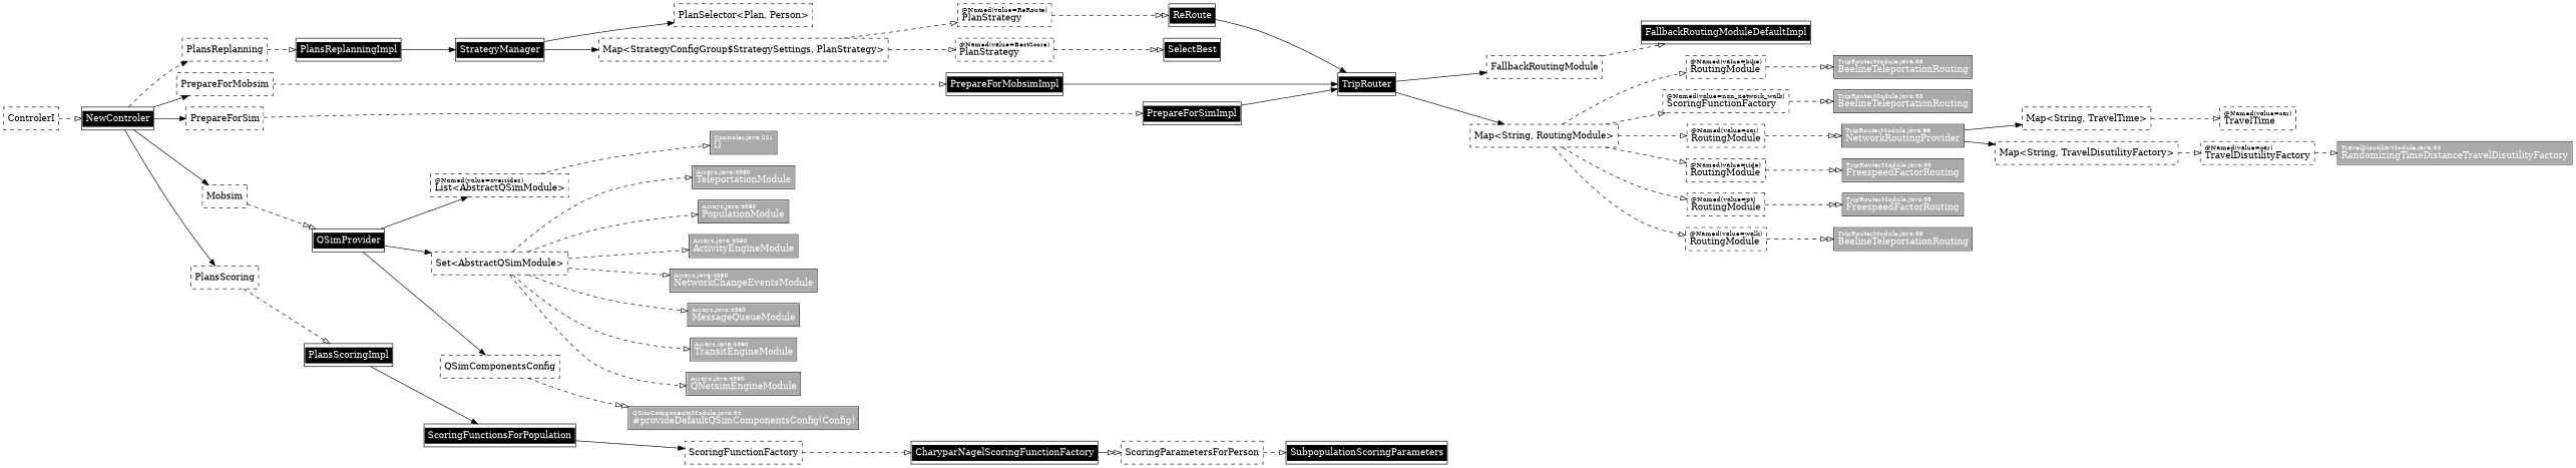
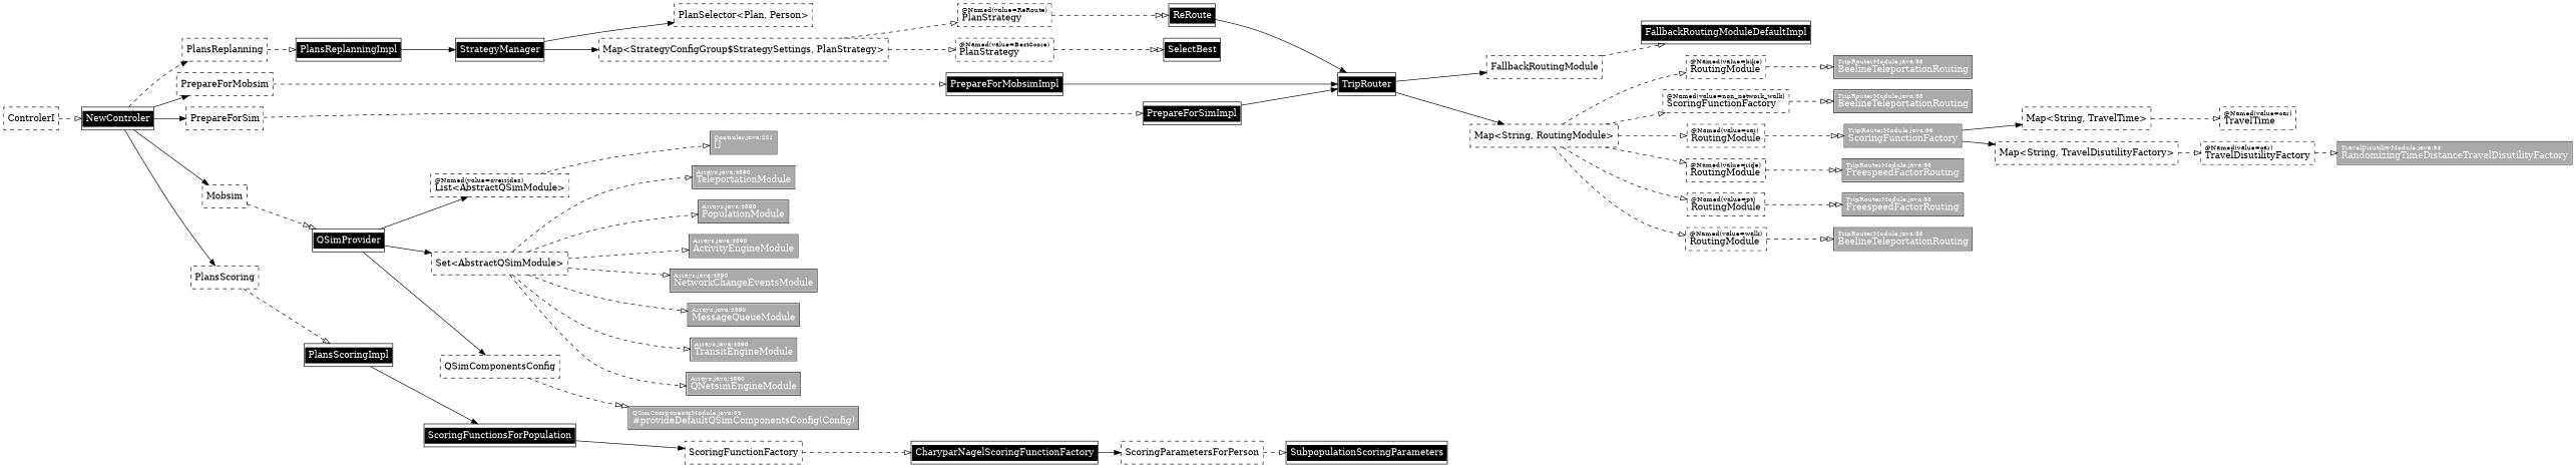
  digraph {
    rankdir=LR
    node [margin="0.02,0" shape=box style=solid]
    edge [arrowhead=onormal arrowtail=none style=dashed]
    n1 [label=<<table cellspacing="0" cellpadding="5" cellborder="0" border="0"><tr><td align="left" port="header" bgcolor="#ffffff"><font color="#000000">PlanSelector&lt;Plan, Person&gt;<br align="left"/></font></td></tr></table>> style=dashed]
    n2 [label=<<table cellspacing="0" cellpadding="5" cellborder="0" border="0"><tr><td align="left" port="header" bgcolor="#000000"><font color="#ffffff">FallbackRoutingModuleDefaultImpl<br align="left"/></font></td></tr></table>>]
    n3 [label=<<table cellspacing="0" cellpadding="5" cellborder="0" border="0"><tr><td align="left" port="header" bgcolor="#ffffff"><font color="#000000">ScoringFunctionFactory<br align="left"/></font></td></tr></table>> style=dashed]
    n4 [label=<<table cellspacing="0" cellpadding="5" cellborder="0" border="0"><tr><td align="left" port="header" bgcolor="#000000"><font color="#ffffff">CharyparNagelScoringFunctionFactory<br align="left"/></font></td></tr></table>>]
    n5 [label=<<table cellspacing="0" cellpadding="5" cellborder="0" border="0"><tr><td align="left" port="header" bgcolor="#ffffff"><font color="#000000">ScoringParametersForPerson<br align="left"/></font></td></tr></table>> style=dashed]
    n6 [label=<<table cellspacing="0" cellpadding="5" cellborder="0" border="0"><tr><td align="left" port="header" bgcolor="#aaaaaa"><font color="#ffffff" point-size="10">QSimComponentsModule.java:34<br align="left"/></font><font color="#ffffff">#provideDefaultQSimComponentsConfig(Config)<br align="left"/></font></td></tr></table>>]
    n7 [label=<<table cellspacing="0" cellpadding="5" cellborder="0" border="0"><tr><td align="left" port="header" bgcolor="#000000"><font color="#ffffff">SubpopulationScoringParameters<br align="left"/></font></td></tr></table>>]
    n8 [label=<<table cellspacing="0" cellpadding="5" cellborder="0" border="0"><tr><td align="left" port="header" bgcolor="#aaaaaa"><font color="#ffffff" point-size="10">Arrays.java:4390<br align="left"/></font><font color="#ffffff">TeleportationModule<br align="left"/></font></td></tr></table>>]
    n9 [label=<<table cellspacing="0" cellpadding="5" cellborder="0" border="0"><tr><td align="left" port="header" bgcolor="#000000"><font color="#ffffff">PrepareForMobsimImpl<br align="left"/></font></td></tr></table>>]
    n10 [label=<<table cellspacing="0" cellpadding="5" cellborder="0" border="0"><tr><td align="left" port="header" bgcolor="#000000"><font color="#ffffff">TripRouter<br align="left"/></font></td></tr></table>>]
    n11 [label=<<table cellspacing="0" cellpadding="5" cellborder="0" border="0"><tr><td align="left" port="header" bgcolor="#ffffff"><font color="#000000">FallbackRoutingModule<br align="left"/></font></td></tr></table>> style=dashed]
    n12 [label=<<table cellspacing="0" cellpadding="5" cellborder="0" border="0"><tr><td align="left" port="header" bgcolor="#ffffff"><font color="#000000">Map&lt;String, RoutingModule&gt;<br align="left"/></font></td></tr></table>> style=dashed]
    n13 [label=<<table cellspacing="0" cellpadding="5" cellborder="0" border="0"><tr><td align="left" port="header" bgcolor="#ffffff"><font color="#000000">PlansReplanning<br align="left"/></font></td></tr></table>> style=dashed]
    n14 [label=<<table cellspacing="0" cellpadding="5" cellborder="0" border="0"><tr><td align="left" port="header" bgcolor="#000000"><font color="#ffffff">PlansReplanningImpl<br align="left"/></font></td></tr></table>>]
    n15 [label=<<table cellspacing="0" cellpadding="5" cellborder="0" border="0"><tr><td align="left" port="header" bgcolor="#000000"><font color="#ffffff">StrategyManager<br align="left"/></font></td></tr></table>>]
    n16 [label=<<table cellspacing="0" cellpadding="5" cellborder="0" border="0"><tr><td align="left" port="header" bgcolor="#aaaaaa"><font color="#ffffff" point-size="10">TripRouterModule.java:58<br align="left"/></font><font color="#ffffff">BeelineTeleportationRouting<br align="left"/></font></td></tr></table>>]
    n17 [label=<<table cellspacing="0" cellpadding="5" cellborder="0" border="0"><tr><td align="left" port="header" bgcolor="#ffffff"><font color="#000000">Map&lt;StrategyConfigGroup$StrategySettings, PlanStrategy&gt;<br align="left"/></font></td></tr></table>> style=dashed]
    n18 [label=<<table cellspacing="0" cellpadding="5" cellborder="0" border="0"><tr><td align="left" port="header" bgcolor="#ffffff"><font color="#000000" point-size="10">@Named(value=ReRoute)<br align="left"/></font><font color="#000000">PlanStrategy<br align="left"/></font></td></tr></table>> style=dashed]
    n19 [label=<<table cellspacing="0" cellpadding="5" cellborder="0" border="0"><tr><td align="left" port="header" bgcolor="#ffffff"><font color="#000000" point-size="10">@Named(value=BestScore)<br align="left"/></font><font color="#000000">PlanStrategy<br align="left"/></font></td></tr></table>> style=dashed]
    n20 [label=<<table cellspacing="0" cellpadding="5" cellborder="0" border="0"><tr><td align="left" port="header" bgcolor="#000000"><font color="#ffffff">ReRoute<br align="left"/></font></td></tr></table>>]
    n21 [label=<<table cellspacing="0" cellpadding="5" cellborder="0" border="0"><tr><td align="left" port="header" bgcolor="#000000"><font color="#ffffff">SelectBest<br align="left"/></font></td></tr></table>>]
    n22 [label=<<table cellspacing="0" cellpadding="5" cellborder="0" border="0"><tr><td align="left" port="header" bgcolor="#aaaaaa"><font color="#ffffff" point-size="10">TravelDisutilityModule.java:34<br align="left"/></font><font color="#ffffff">RandomizingTimeDistanceTravelDisutilityFactory<br align="left"/></font></td></tr></table>>]
    n23 [label=<<table cellspacing="0" cellpadding="5" cellborder="0" border="0"><tr><td align="left" port="header" bgcolor="#ffffff"><font color="#000000" point-size="10">@Named(value=bike)<br align="left"/></font><font color="#000000">RoutingModule<br align="left"/></font></td></tr></table>> style=dashed]
    n24 [label=<<table cellspacing="0" cellpadding="5" cellborder="0" border="0"><tr><td align="left" port="header" bgcolor="#aaaaaa"><font color="#ffffff" point-size="10">TripRouterModule.java:58<br align="left"/></font><font color="#ffffff">BeelineTeleportationRouting<br align="left"/></font></td></tr></table>>]
    n25 [label=<<table cellspacing="0" cellpadding="5" cellborder="0" border="0"><tr><td align="left" port="header" bgcolor="#ffffff"><font color="#000000">Map&lt;String, TravelTime&gt;<br align="left"/></font></td></tr></table>> style=dashed]
    n26 [label=<<table cellspacing="0" cellpadding="5" cellborder="0" border="0"><tr><td align="left" port="header" bgcolor="#ffffff"><font color="#000000" point-size="10">@Named(value=car)<br align="left"/></font><font color="#000000">TravelTime<br align="left"/></font></td></tr></table>> style=dashed]
    n27 [label=<<table cellspacing="0" cellpadding="5" cellborder="0" border="0"><tr><td align="left" port="header" bgcolor="#000000"><font color="#ffffff">PrepareForSimImpl<br align="left"/></font></td></tr></table>>]
-   n28 [label=<<table cellspacing="0" cellpadding="5" cellborder="0" border="0"><tr><td align="left" port="header" bgcolor="#aaaaaa"><font color="#ffffff" point-size="10">TripRouterModule.java:66<br align="left"/></font><font color="#ffffff">NetworkRoutingProvider<br align="left"/></font></td></tr></table>>]
+   n28 [label=<<table cellspacing="0" cellpadding="5" cellborder="0" border="0"><tr><td align="left" port="header" bgcolor="#aaaaaa"><font color="#ffffff" point-size="10">TripRouterModule.java:66<br align="left"/></font><font color="#ffffff">ScoringFunctionFactory<br align="left"/></font></td></tr></table>>]
    n29 [label=<<table cellspacing="0" cellpadding="5" cellborder="0" border="0"><tr><td align="left" port="header" bgcolor="#ffffff"><font color="#000000">Map&lt;String, TravelDisutilityFactory&gt;<br align="left"/></font></td></tr></table>> style=dashed]
    n30 [label=<<table cellspacing="0" cellpadding="5" cellborder="0" border="0"><tr><td align="left" port="header" bgcolor="#ffffff"><font color="#000000" point-size="10">@Named(value=car)<br align="left"/></font><font color="#000000">TravelDisutilityFactory<br align="left"/></font></td></tr></table>> style=dashed]
    n31 [label=<<table cellspacing="0" cellpadding="5" cellborder="0" border="0"><tr><td align="left" port="header" bgcolor="#000000"><font color="#ffffff">QSimProvider<br align="left"/></font></td></tr></table>>]
    n32 [label=<<table cellspacing="0" cellpadding="5" cellborder="0" border="0"><tr><td align="left" port="header" bgcolor="#ffffff"><font color="#000000" point-size="10">@Named(value=overrides)<br align="left"/></font><font color="#000000">List&lt;AbstractQSimModule&gt;<br align="left"/></font></td></tr></table>> style=dashed]
    n33 [label=<<table cellspacing="0" cellpadding="5" cellborder="0" border="0"><tr><td align="left" port="header" bgcolor="#ffffff"><font color="#000000">Set&lt;AbstractQSimModule&gt;<br align="left"/></font></td></tr></table>> style=dashed]
    n34 [label=<<table cellspacing="0" cellpadding="5" cellborder="0" border="0"><tr><td align="left" port="header" bgcolor="#ffffff"><font color="#000000">QSimComponentsConfig<br align="left"/></font></td></tr></table>> style=dashed]
    n35 [label=<<table cellspacing="0" cellpadding="5" cellborder="0" border="0"><tr><td align="left" port="header" bgcolor="#aaaaaa"><font color="#ffffff" point-size="10">Controler.java:221<br align="left"/></font><font color="#ffffff">[]<br align="left"/></font></td></tr></table>>]
    n36 [label=<<table cellspacing="0" cellpadding="5" cellborder="0" border="0"><tr><td align="left" port="header" bgcolor="#aaaaaa"><font color="#ffffff" point-size="10">Arrays.java:4390<br align="left"/></font><font color="#ffffff">PopulationModule<br align="left"/></font></td></tr></table>>]
    n37 [label=<<table cellspacing="0" cellpadding="5" cellborder="0" border="0"><tr><td align="left" port="header" bgcolor="#aaaaaa"><font color="#ffffff" point-size="10">Arrays.java:4390<br align="left"/></font><font color="#ffffff">ActivityEngineModule<br align="left"/></font></td></tr></table>>]
    n38 [label=<<table cellspacing="0" cellpadding="5" cellborder="0" border="0"><tr><td align="left" port="header" bgcolor="#aaaaaa"><font color="#ffffff" point-size="10">Arrays.java:4390<br align="left"/></font><font color="#ffffff">NetworkChangeEventsModule<br align="left"/></font></td></tr></table>>]
    n39 [label=<<table cellspacing="0" cellpadding="5" cellborder="0" border="0"><tr><td align="left" port="header" bgcolor="#aaaaaa"><font color="#ffffff" point-size="10">Arrays.java:4390<br align="left"/></font><font color="#ffffff">MessageQueueModule<br align="left"/></font></td></tr></table>>]
    n40 [label=<<table cellspacing="0" cellpadding="5" cellborder="0" border="0"><tr><td align="left" port="header" bgcolor="#aaaaaa"><font color="#ffffff" point-size="10">Arrays.java:4390<br align="left"/></font><font color="#ffffff">TransitEngineModule<br align="left"/></font></td></tr></table>>]
    n41 [label=<<table cellspacing="0" cellpadding="5" cellborder="0" border="0"><tr><td align="left" port="header" bgcolor="#aaaaaa"><font color="#ffffff" point-size="10">Arrays.java:4390<br align="left"/></font><font color="#ffffff">QNetsimEngineModule<br align="left"/></font></td></tr></table>>]
    n42 [label=<<table cellspacing="0" cellpadding="5" cellborder="0" border="0"><tr><td align="left" port="header" bgcolor="#ffffff"><font color="#000000" point-size="10">@Named(value=non_network_walk)<br align="left"/></font><font color="#000000">ScoringFunctionFactory<br align="left"/></font></td></tr></table>> style=dashed]
    n43 [label=<<table cellspacing="0" cellpadding="5" cellborder="0" border="0"><tr><td align="left" port="header" bgcolor="#ffffff"><font color="#000000" point-size="10">@Named(value=car)<br align="left"/></font><font color="#000000">RoutingModule<br align="left"/></font></td></tr></table>> style=dashed]
    n44 [label=<<table cellspacing="0" cellpadding="5" cellborder="0" border="0"><tr><td align="left" port="header" bgcolor="#ffffff"><font color="#000000" point-size="10">@Named(value=ride)<br align="left"/></font><font color="#000000">RoutingModule<br align="left"/></font></td></tr></table>> style=dashed]
    n45 [label=<<table cellspacing="0" cellpadding="5" cellborder="0" border="0"><tr><td align="left" port="header" bgcolor="#ffffff"><font color="#000000" point-size="10">@Named(value=pt)<br align="left"/></font><font color="#000000">RoutingModule<br align="left"/></font></td></tr></table>> style=dashed]
    n46 [label=<<table cellspacing="0" cellpadding="5" cellborder="0" border="0"><tr><td align="left" port="header" bgcolor="#ffffff"><font color="#000000" point-size="10">@Named(value=walk)<br align="left"/></font><font color="#000000">RoutingModule<br align="left"/></font></td></tr></table>> style=dashed]
    n47 [label=<<table cellspacing="0" cellpadding="5" cellborder="0" border="0"><tr><td align="left" port="header" bgcolor="#ffffff"><font color="#000000">ControlerI<br align="left"/></font></td></tr></table>> style=dashed]
    n48 [label=<<table cellspacing="0" cellpadding="5" cellborder="0" border="0"><tr><td align="left" port="header" bgcolor="#000000"><font color="#ffffff">NewControler<br align="left"/></font></td></tr></table>>]
    n49 [label=<<table cellspacing="0" cellpadding="5" cellborder="0" border="0"><tr><td align="left" port="header" bgcolor="#ffffff"><font color="#000000">PrepareForMobsim<br align="left"/></font></td></tr></table>> style=dashed]
    n50 [label=<<table cellspacing="0" cellpadding="5" cellborder="0" border="0"><tr><td align="left" port="header" bgcolor="#ffffff"><font color="#000000">PrepareForSim<br align="left"/></font></td></tr></table>> style=dashed]
    n51 [label=<<table cellspacing="0" cellpadding="5" cellborder="0" border="0"><tr><td align="left" port="header" bgcolor="#ffffff"><font color="#000000">Mobsim<br align="left"/></font></td></tr></table>> style=dashed]
    n52 [label=<<table cellspacing="0" cellpadding="5" cellborder="0" border="0"><tr><td align="left" port="header" bgcolor="#ffffff"><font color="#000000">PlansScoring<br align="left"/></font></td></tr></table>> style=dashed]
    n53 [label=<<table cellspacing="0" cellpadding="5" cellborder="0" border="0"><tr><td align="left" port="header" bgcolor="#aaaaaa"><font color="#ffffff" point-size="10">TripRouterModule.java:55<br align="left"/></font><font color="#ffffff">FreespeedFactorRouting<br align="left"/></font></td></tr></table>>]
    n54 [label=<<table cellspacing="0" cellpadding="5" cellborder="0" border="0"><tr><td align="left" port="header" bgcolor="#000000"><font color="#ffffff">PlansScoringImpl<br align="left"/></font></td></tr></table>>]
    n55 [label=<<table cellspacing="0" cellpadding="5" cellborder="0" border="0"><tr><td align="left" port="header" bgcolor="#aaaaaa"><font color="#ffffff" point-size="10">TripRouterModule.java:55<br align="left"/></font><font color="#ffffff">FreespeedFactorRouting<br align="left"/></font></td></tr></table>>]
    n56 [label=<<table cellspacing="0" cellpadding="5" cellborder="0" border="0"><tr><td align="left" port="header" bgcolor="#aaaaaa"><font color="#ffffff" point-size="10">TripRouterModule.java:58<br align="left"/></font><font color="#ffffff">BeelineTeleportationRouting<br align="left"/></font></td></tr></table>>]
    n57 [label=<<table cellspacing="0" cellpadding="5" cellborder="0" border="0"><tr><td align="left" port="header" bgcolor="#000000"><font color="#ffffff">ScoringFunctionsForPopulation<br align="left"/></font></td></tr></table>>]
    n3 -> n4
-   n4 -> n5 [arrowhead=onormalonormal style=solid tailport="m_5f750a8c:e"]
+   n4 -> n5 [arrowhead=normal style=solid tailport="m_5f750a8c:e"]
    n5 -> n7
    n9 -> n10 [arrowhead=normal style=solid tailport="m_e0740bbf:e"]
    n10 -> n11 [arrowhead=normal style=solid tailport="m_40b051f1:e"]
    n10 -> n12 [arrowhead=normal style=solid tailport="m_40b051f1:e"]
    n11 -> n2
    n12 -> n23
    n12 -> n42
    n12 -> n43
    n12 -> n44
    n12 -> n45
    n12 -> n46
    n13 -> n14
    n14 -> n15 [arrowhead=normal style=solid tailport="m_439a5ee6:e"]
    n15 -> n1 [arrowhead=normal style=solid tailport="m_22c5ba93:e"]
    n15 -> n17 [arrowhead=normal style=solid tailport="m_a15cbe:e"]
    n17 -> n18
    n17 -> n19
    n18 -> n20 [arrowhead=onormalonormal]
    n19 -> n21 [arrowhead=onormalonormal]
    n20 -> n10 [arrowhead=normal style=solid tailport="m_19e208aa:e"]
    n23 -> n24 [arrowhead=onormalonormal]
    n25 -> n26
    n27 -> n10 [arrowhead=normal style=solid tailport="m_8f5c1d6f:e"]
    n28 -> n25 [arrowhead=normal style=solid tailport="m_67efb620:e"]
    n28 -> n29 [arrowhead=normal style=solid tailport="m_37f7e85c:e"]
    n29 -> n30
    n30 -> n22
    n31 -> n32 [arrowhead=normal style=solid tailport="m_1a704caa:e"]
    n31 -> n33 [arrowhead=normal style=solid tailport="m_1a704caa:e"]
    n31 -> n34 [arrowhead=normal style=solid tailport="m_1a704caa:e"]
    n32 -> n35
    n33 -> n8
    n33 -> n36
    n33 -> n37
    n33 -> n38
    n33 -> n39
    n33 -> n40
    n33 -> n41
    n34 -> n6 [arrowhead=onormalonormal]
    n42 -> n16 [arrowhead=onormalonormal]
    n43 -> n28 [arrowhead=onormalonormal]
    n44 -> n55 [arrowhead=onormalonormal]
    n45 -> n53 [arrowhead=onormalonormal]
    n46 -> n56 [arrowhead=onormalonormal]
    n47 -> n48
    n48 -> n13 [arrowhead=normal tailport="m_86db3a50:e"]
    n48 -> n49 [arrowhead=normal style=solid tailport="m_86db3a50:e"]
    n48 -> n50 [arrowhead=normal style=solid tailport="m_86db3a50:e"]
    n48 -> n51 [arrowhead=normal style=solid tailport="m_86db3a50:e"]
    n48 -> n52 [arrowhead=normal style=solid tailport="m_86db3a50:e"]
    n49 -> n9
    n50 -> n27
    n51 -> n31 [arrowhead=onormalonormal]
    n52 -> n54
    n54 -> n57 [arrowhead=normal style=solid tailport="m_5c7478ec:e"]
    n57 -> n3 [arrowhead=normal style=solid tailport="m_d5fd2b09:e"]
  }
